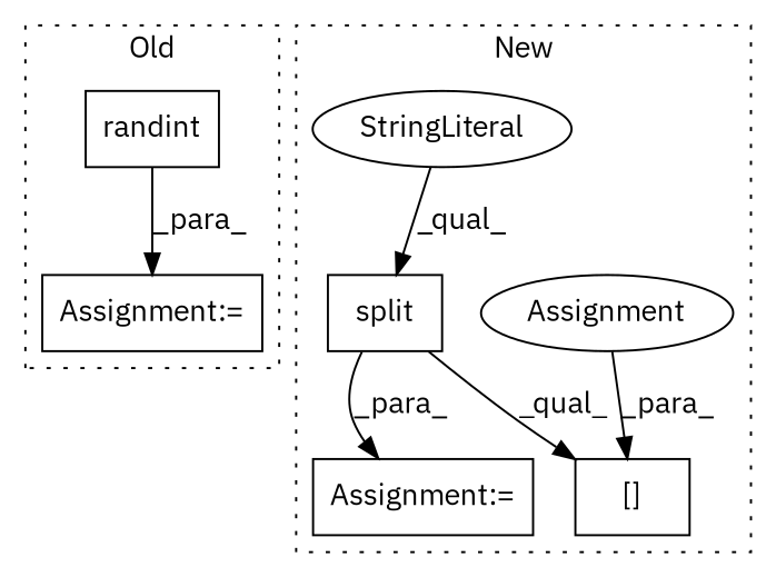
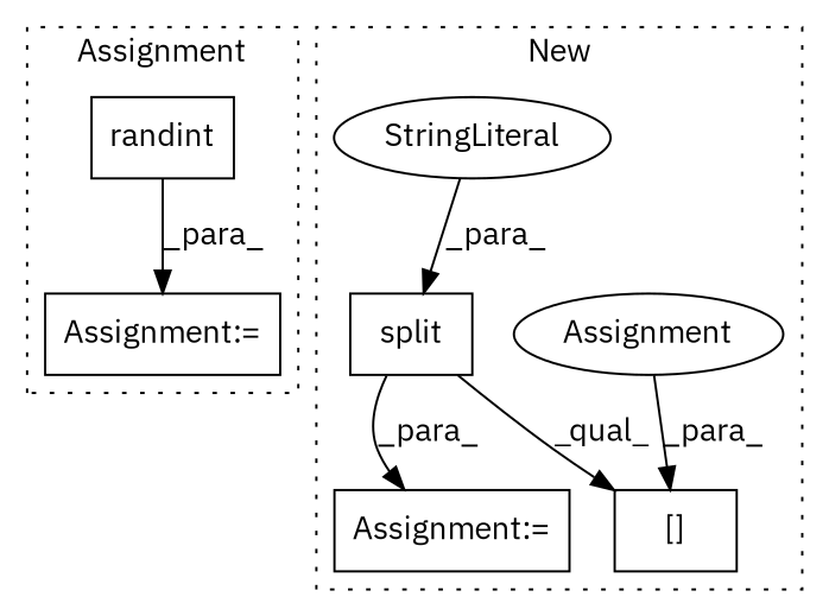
  digraph {
    fontname="IBM Plex Sans"
    node [a=32 fontname="IBM Plex Sans" l=1 shape=box]
    edge [fontname="IBM Plex Sans"]
    n1 [l="8,1" label=randint s="766,802"]
    n2 [a=7 label="Assignment:=" s=758]
    n3 [l="6,1" label=split s="1000,1009"]
    n4 [a=7 l=7 label="Assignment:=" s=1049]
    n5 [a=2 l="7,1" label="[]" s="1056,1064"]
    n6 [a=34 label=Assignment s=1063 shape=ellipse]
    n7 [a=45 l=3 label=StringLiteral s=1006 shape=ellipse]
    subgraph cluster_1 {
-     label=Old
+     label=Assignment
      style=dotted
      n1
      n2
    }
    subgraph cluster_2 {
      label=New
      style=dotted
      n3
      n4
      n5
      n6
      n7
    }
    n1 -> n2 [label=_para_]
    n3 -> n4 [label=_para_]
    n3 -> n5 [label=_qual_]
    n6 -> n5 [label=_para_]
-   n7 -> n3 [label=_qual_]
+   n7 -> n3 [label=_para_]
  }
